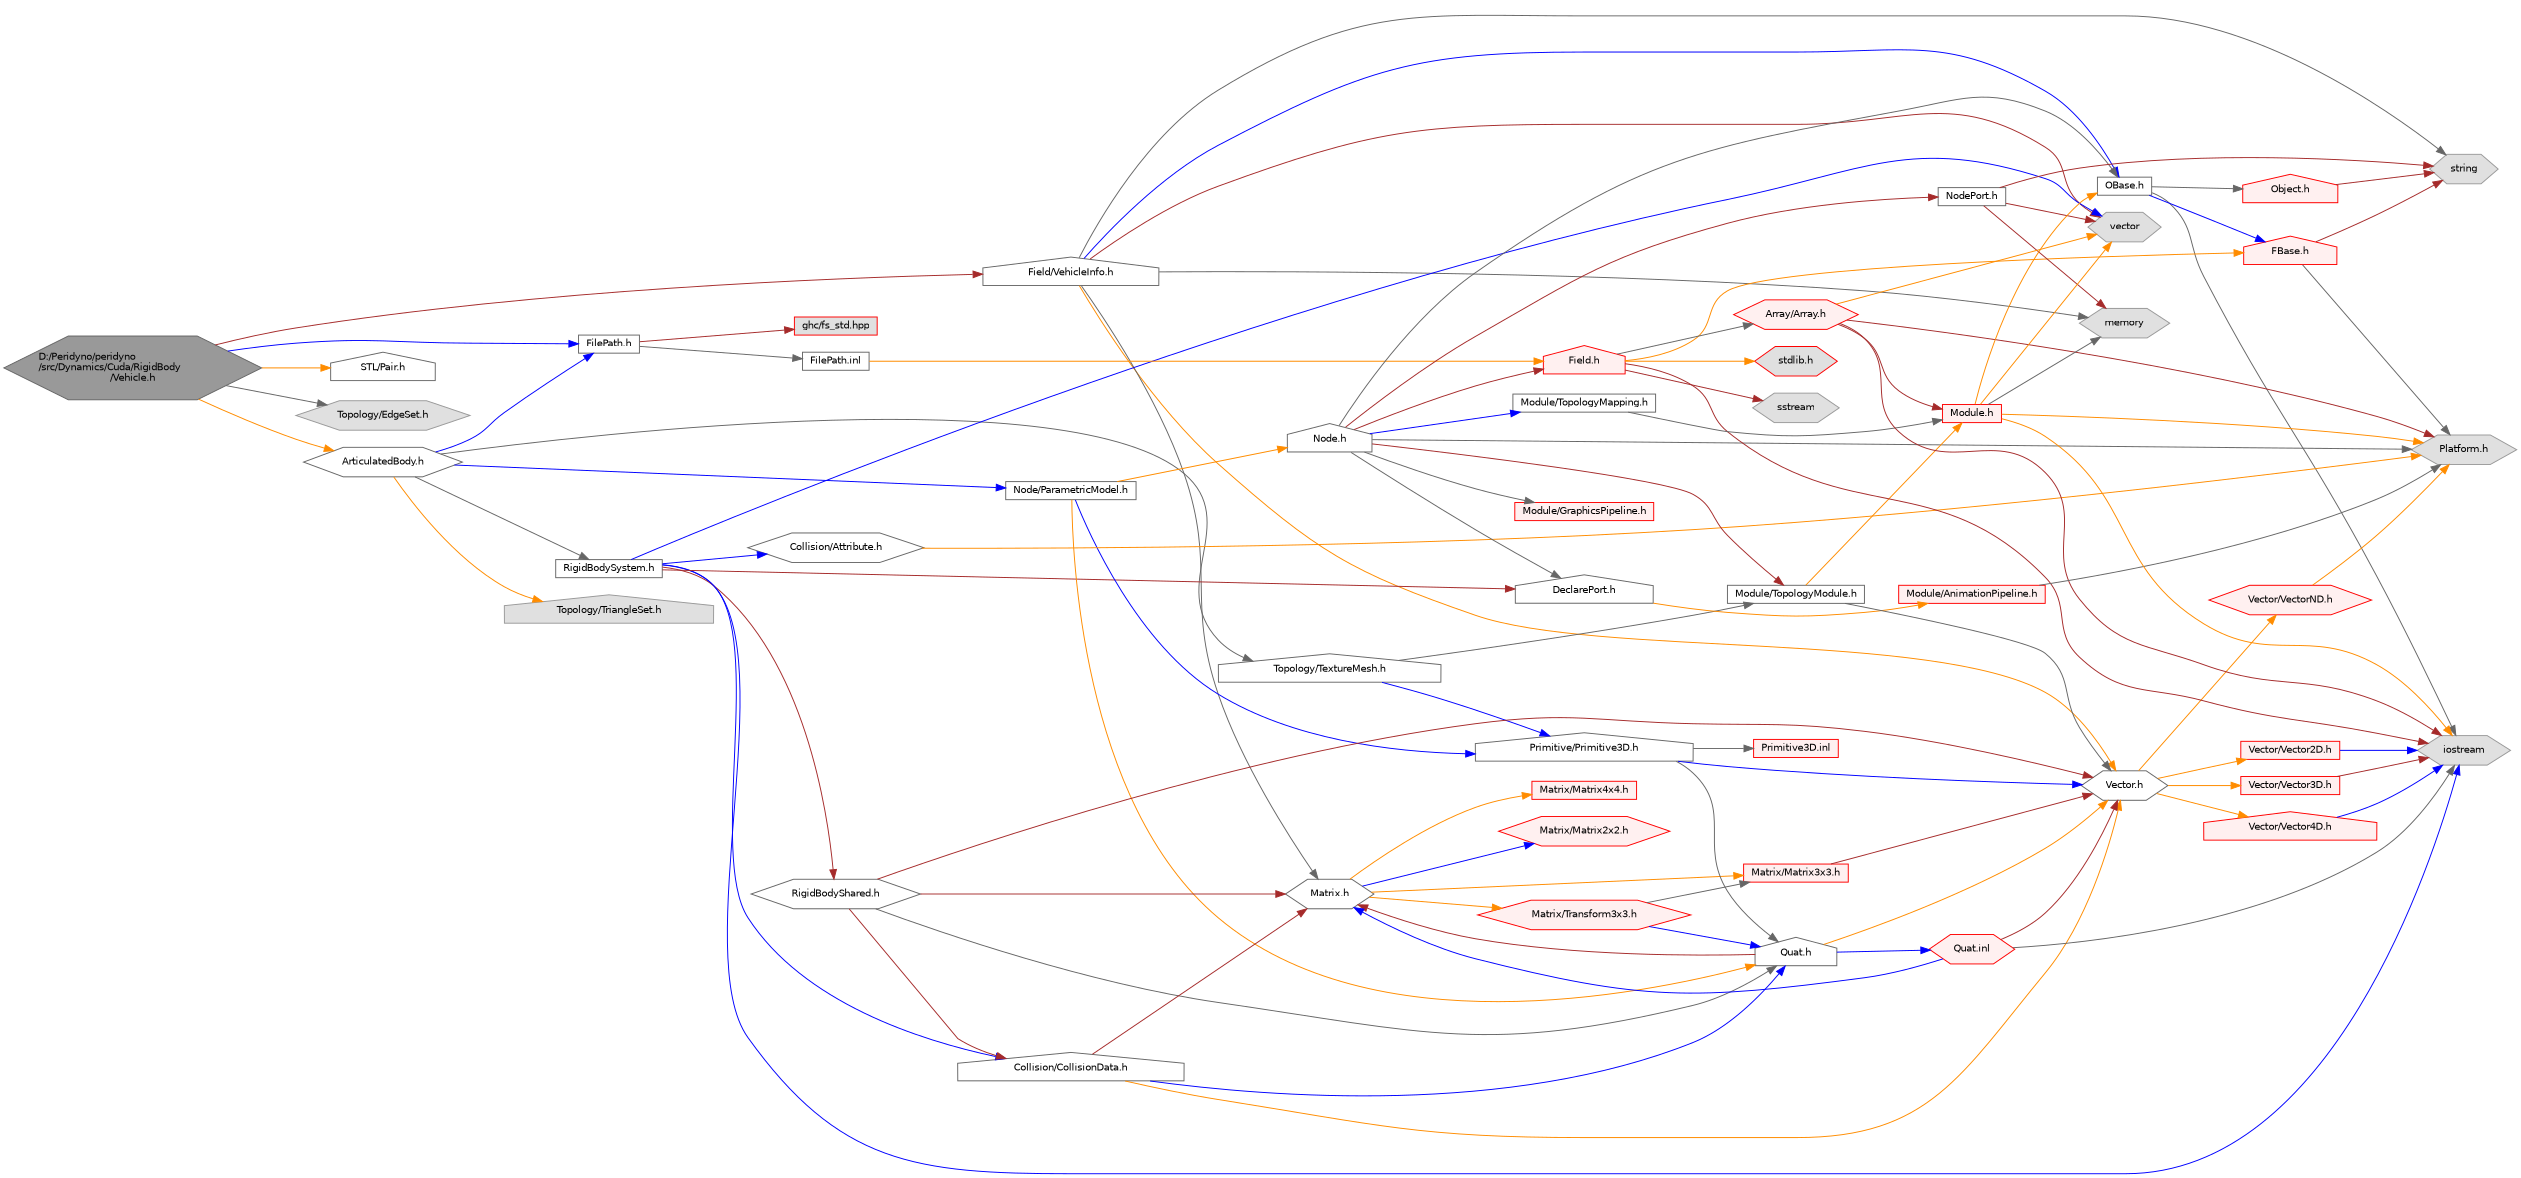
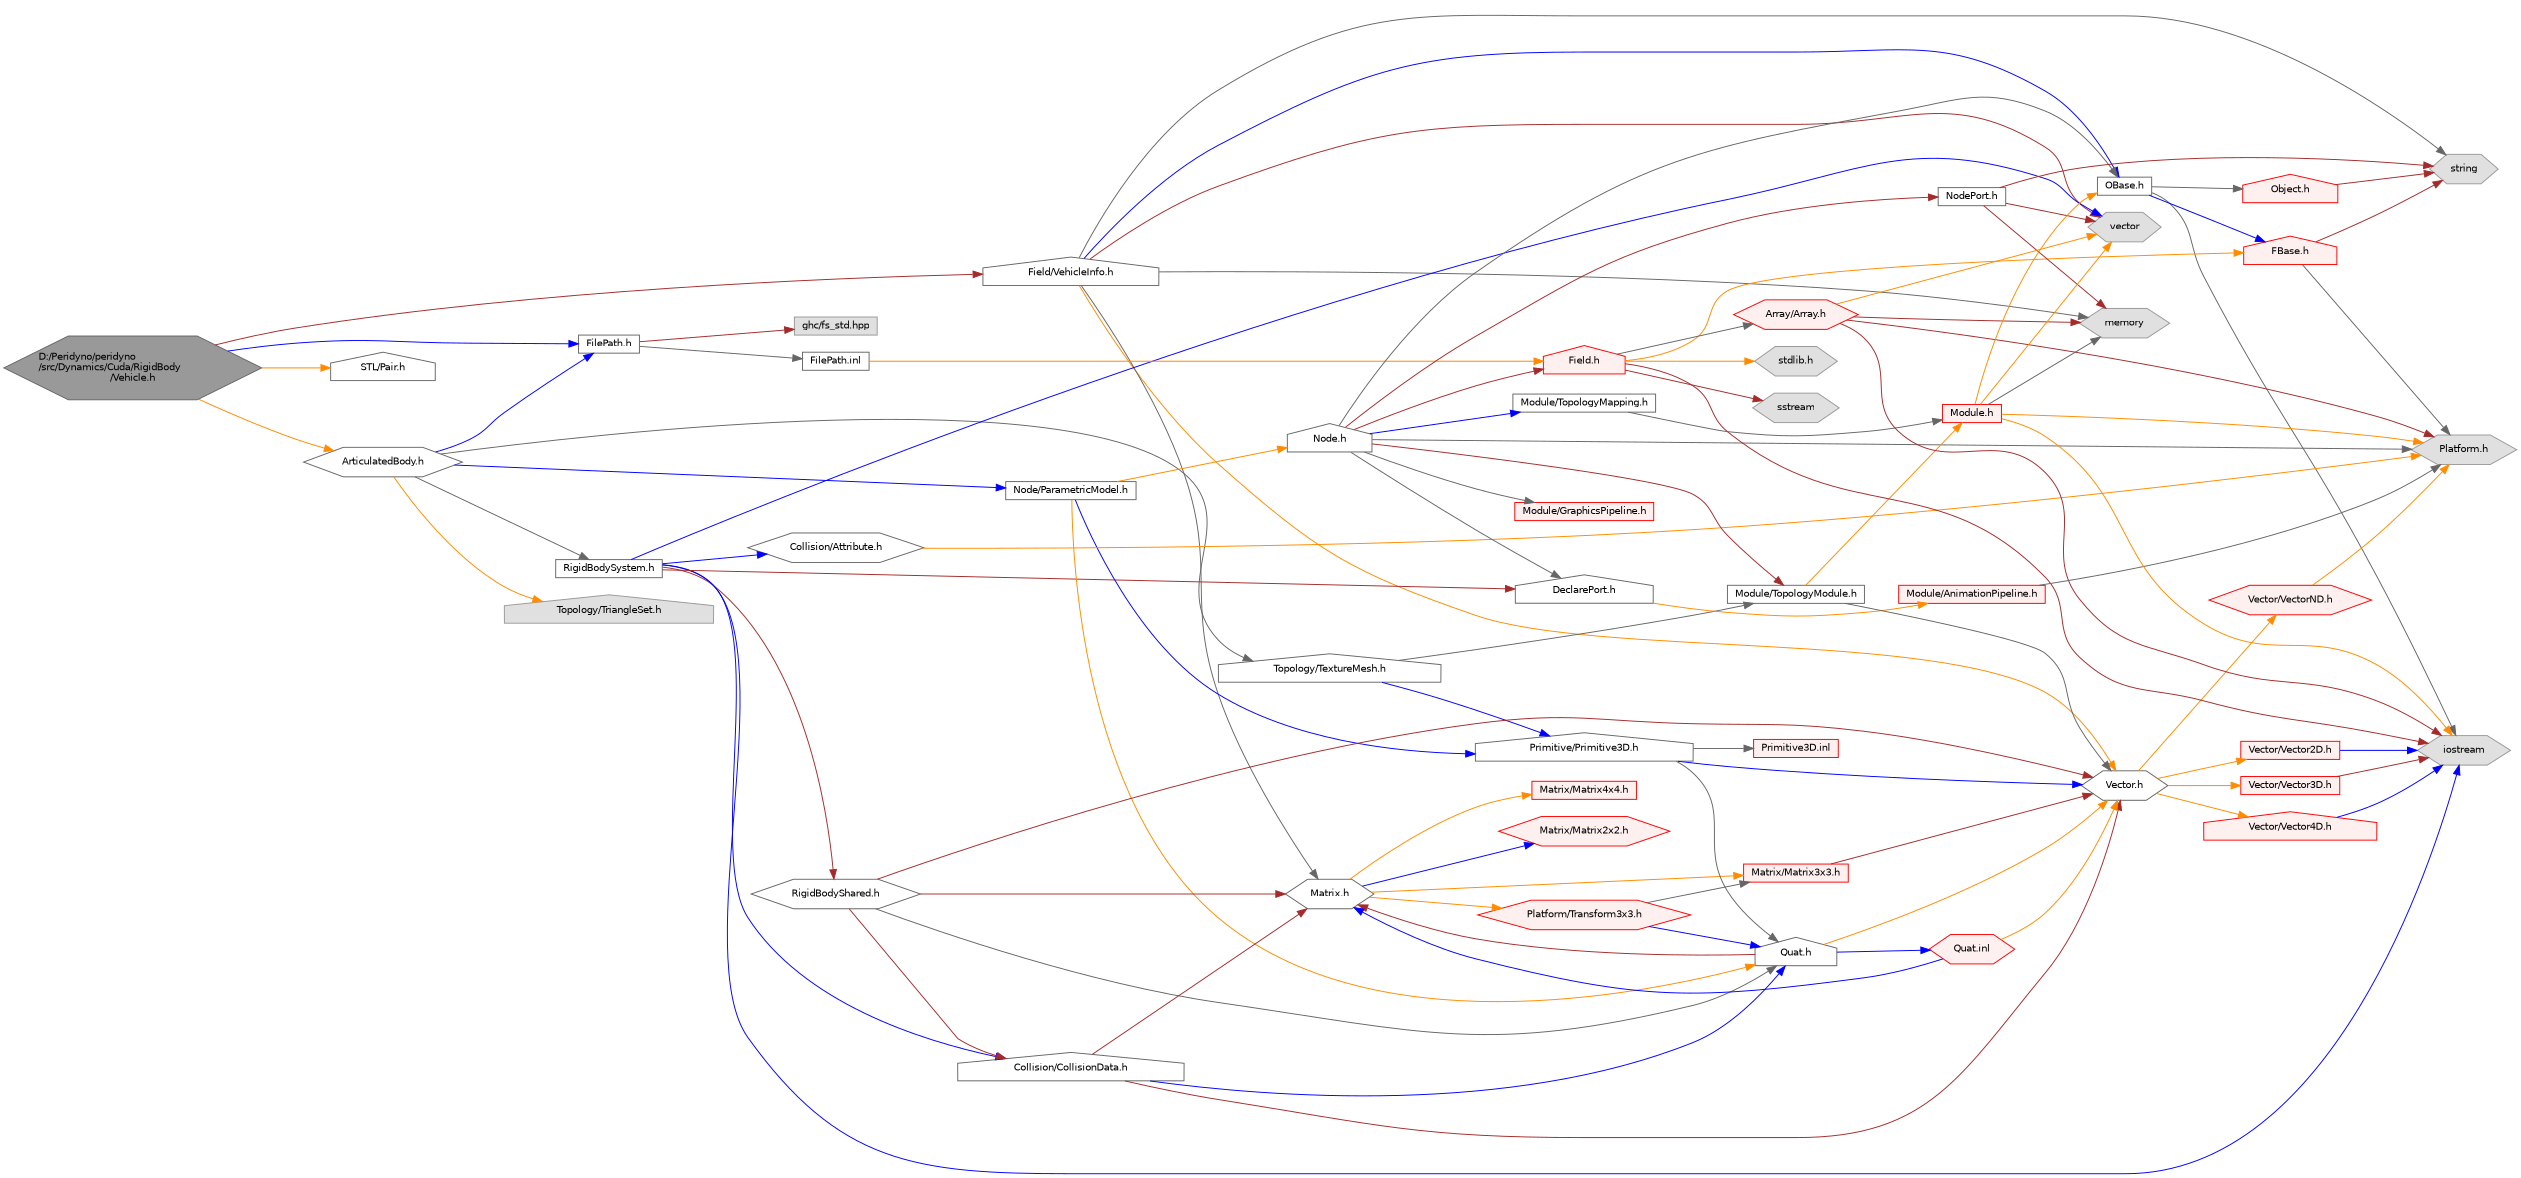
  digraph {
    fontname="DejaVu Sans"
    rankdir=LR
    node [color=grey40 fillcolor=white fontname="DejaVu Sans" fontsize=10 shape=hexagon style=filled]
    edge [color=brown fontname="DejaVu Sans" fontsize=10 labelfontname=Helvetica labelfontsize=10 style=solid]
    n1 [color=gray40 fillcolor=grey60 fontcolor=black height=0.2 label="D:/Peridyno/peridyno\l/src/Dynamics/Cuda/RigidBody\l/Vehicle.h" width=0.4]
    n2 [height=0.2 label="ArticulatedBody.h" width=0.4]
    n3 [height=0.2 label="FilePath.h" shape=box width=0.4]
    n4 [height=0.2 label="STL/Pair.h" shape=house width=0.4]
-   n5 [color=grey60 fillcolor="#E0E0E0" height=0.2 label="Topology/EdgeSet.h" width=0.4]
    n6 [height=0.2 label="Field/VehicleInfo.h" shape=house width=0.4]
    n7 [height=0.2 label="RigidBodySystem.h" shape=box width=0.4]
    n8 [height=0.2 label="Node/ParametricModel.h" shape=box width=0.4]
    n9 [color=grey60 fillcolor="#E0E0E0" height=0.2 label="Topology/TriangleSet.h" shape=house width=0.4]
    n10 [height=0.2 label="Topology/TextureMesh.h" shape=house width=0.4]
-   n11 [color=red fillcolor="#E0E0E0" height=0.2 label="ghc/fs_std.hpp" shape=box width=0.4]
+   n11 [color=grey60 fillcolor="#E0E0E0" height=0.2 label="ghc/fs_std.hpp" shape=box width=0.4]
    n12 [height=0.2 label="FilePath.inl" shape=box width=0.4]
    n13 [color=grey60 fillcolor="#E0E0E0" height=0.2 label=vector width=0.4]
    n14 [height=0.2 label="OBase.h" shape=box width=0.4]
    n15 [color=grey60 fillcolor="#E0E0E0" height=0.2 label=string width=0.4]
    n16 [color=grey60 fillcolor="#E0E0E0" height=0.2 label=memory width=0.4]
    n17 [height=0.2 label="Vector.h" width=0.4]
    n18 [height=0.2 label="Matrix.h" width=0.4]
    n19 [color=grey60 fillcolor="#E0E0E0" height=0.2 label=iostream width=0.4]
    n20 [height=0.2 label="RigidBodyShared.h" width=0.4]
    n21 [height=0.2 label="Collision/CollisionData.h" shape=house width=0.4]
    n22 [height=0.2 label="Collision/Attribute.h" width=0.4]
    n23 [height=0.2 label="DeclarePort.h" shape=house width=0.4]
    n24 [height=0.2 label="Node.h" shape=house width=0.4]
    n25 [height=0.2 label="Quat.h" shape=house width=0.4]
    n26 [height=0.2 label="Primitive/Primitive3D.h" shape=house width=0.4]
    n27 [height=0.2 label="Module/TopologyModule.h" shape=box width=0.4]
    n28 [color=grey60 fillcolor="#E0E0E0" height=0.2 label="Platform.h" width=0.4]
    n29 [color=red fillcolor="#FFF0F0" height=0.2 label="Field.h" shape=house width=0.4]
    n30 [height=0.2 label="NodePort.h" shape=box width=0.4]
    n31 [height=0.2 label="Module/TopologyMapping.h" shape=box width=0.4]
    n32 [color=red fillcolor="#FFF0F0" height=0.2 label="Module/GraphicsPipeline.h" shape=box width=0.4]
    n33 [color=red fillcolor="#FFF0F0" height=0.2 label="FBase.h" shape=house width=0.4]
    n34 [color=red fillcolor="#FFF0F0" height=0.2 label="Object.h" shape=house width=0.4]
-   n35 [color=red fillcolor="#E0E0E0" height=0.2 label="stdlib.h" width=0.4]
+   n35 [color=grey60 fillcolor="#E0E0E0" height=0.2 label="stdlib.h" width=0.4]
    n36 [color=grey60 fillcolor="#E0E0E0" height=0.2 label=sstream width=0.4]
    n37 [color=red fillcolor="#FFF0F0" height=0.2 label="Array/Array.h" width=0.4]
    n38 [color=red fillcolor="#FFF0F0" height=0.2 label="Module/AnimationPipeline.h" shape=box width=0.4]
    n39 [color=red fillcolor="#FFF0F0" height=0.2 label="Module.h" shape=box width=0.4]
    n40 [color=red fillcolor="#FFF0F0" height=0.2 label="Vector/Vector2D.h" shape=box width=0.4]
    n41 [color=red fillcolor="#FFF0F0" height=0.2 label="Vector/Vector3D.h" shape=box width=0.4]
    n42 [color=red fillcolor="#FFF0F0" height=0.2 label="Vector/Vector4D.h" shape=house width=0.4]
    n43 [color=red fillcolor="#FFF0F0" height=0.2 label="Vector/VectorND.h" width=0.4]
    n44 [color=red fillcolor="#FFF0F0" height=0.2 label="Matrix/Matrix2x2.h" width=0.4]
    n45 [color=red fillcolor="#FFF0F0" height=0.2 label="Matrix/Matrix3x3.h" shape=box width=0.4]
    n46 [color=red fillcolor="#FFF0F0" height=0.2 label="Matrix/Matrix4x4.h" shape=box width=0.4]
-   n47 [color=red fillcolor="#FFF0F0" height=0.2 label="Matrix/Transform3x3.h" width=0.4]
+   n47 [color=red fillcolor="#FFF0F0" height=0.2 label="Platform/Transform3x3.h" width=0.4]
    n48 [color=red fillcolor="#FFF0F0" height=0.2 label="Quat.inl" width=0.4]
    n49 [color=red fillcolor="#FFF0F0" height=0.2 label="Primitive3D.inl" shape=box width=0.4]
    n1 -> n2 [color=darkorange]
    n1 -> n3 [color=blue]
    n1 -> n4 [color=darkorange]
-   n1 -> n5 [color=gray40]
    n1 -> n6
    n2 -> n3 [color=blue]
    n2 -> n7 [color=gray40]
    n2 -> n8 [color=blue]
    n2 -> n9 [color=darkorange]
    n2 -> n10 [color=gray40]
    n3 -> n11
    n3 -> n12 [color=gray40]
    n6 -> n13
    n6 -> n14 [color=blue]
    n6 -> n15 [color=gray40]
    n6 -> n16 [color=gray40]
    n6 -> n17 [color=darkorange]
    n6 -> n18 [color=gray40]
    n7 -> n13 [color=blue]
    n7 -> n19 [color=blue]
    n7 -> n20
    n7 -> n21 [color=blue]
    n7 -> n22 [color=blue]
    n7 -> n23
    n8 -> n24 [color=darkorange]
    n8 -> n25 [color=darkorange]
    n8 -> n26 [color=blue]
    n10 -> n26 [color=blue]
    n10 -> n27 [color=gray40]
    n12 -> n29 [color=darkorange]
    n14 -> n19 [color=gray40]
    n14 -> n33 [color=blue]
    n14 -> n34 [color=gray40]
    n17 -> n40 [color=darkorange]
    n17 -> n41 [color=darkorange]
    n17 -> n42 [color=darkorange]
    n17 -> n43 [color=darkorange]
    n18 -> n44 [color=blue]
    n18 -> n45 [color=darkorange]
    n18 -> n46 [color=darkorange]
    n18 -> n47 [color=darkorange]
    n20 -> n17
    n20 -> n18
    n20 -> n21
    n20 -> n25 [color=gray40]
-   n21 -> n17 [color=darkorange]
+   n21 -> n17
    n21 -> n18
    n21 -> n25 [color=blue]
    n22 -> n28 [color=darkorange]
    n23 -> n38 [color=darkorange]
    n24 -> n14 [color=gray40]
    n24 -> n23 [color=gray40]
    n24 -> n27
    n24 -> n28 [color=gray40]
    n24 -> n29
    n24 -> n30
    n24 -> n31 [color=blue]
    n24 -> n32 [color=gray40]
    n25 -> n17 [color=darkorange]
    n25 -> n18
    n25 -> n48 [color=blue]
    n26 -> n17 [color=blue]
    n26 -> n25 [color=gray40]
    n26 -> n49 [color=gray40]
    n27 -> n17 [color=gray40]
    n27 -> n39 [color=darkorange]
    n29 -> n19
    n29 -> n33 [color=darkorange]
    n29 -> n35 [color=darkorange]
    n29 -> n36
    n29 -> n37 [color=gray40]
    n30 -> n13
    n30 -> n15
    n30 -> n16
    n31 -> n39 [color=gray40]
    n33 -> n15
    n33 -> n28 [color=gray40]
    n34 -> n15
    n37 -> n13 [color=darkorange]
-   n37 -> n39
+   n37 -> n16
    n37 -> n19
    n37 -> n28
    n38 -> n28 [color=gray40]
    n39 -> n13 [color=darkorange]
    n39 -> n14 [color=darkorange]
    n39 -> n16 [color=gray40]
    n39 -> n19 [color=darkorange]
    n39 -> n28 [color=darkorange]
    n40 -> n19 [color=blue]
    n41 -> n19
    n42 -> n19 [color=blue]
    n43 -> n28 [color=darkorange]
    n45 -> n17
    n47 -> n25 [color=blue]
    n47 -> n45 [color=gray40]
-   n48 -> n17
+   n48 -> n17 [color=darkorange]
    n48 -> n18 [color=blue]
-   n48 -> n19 [color=gray40]
  }
